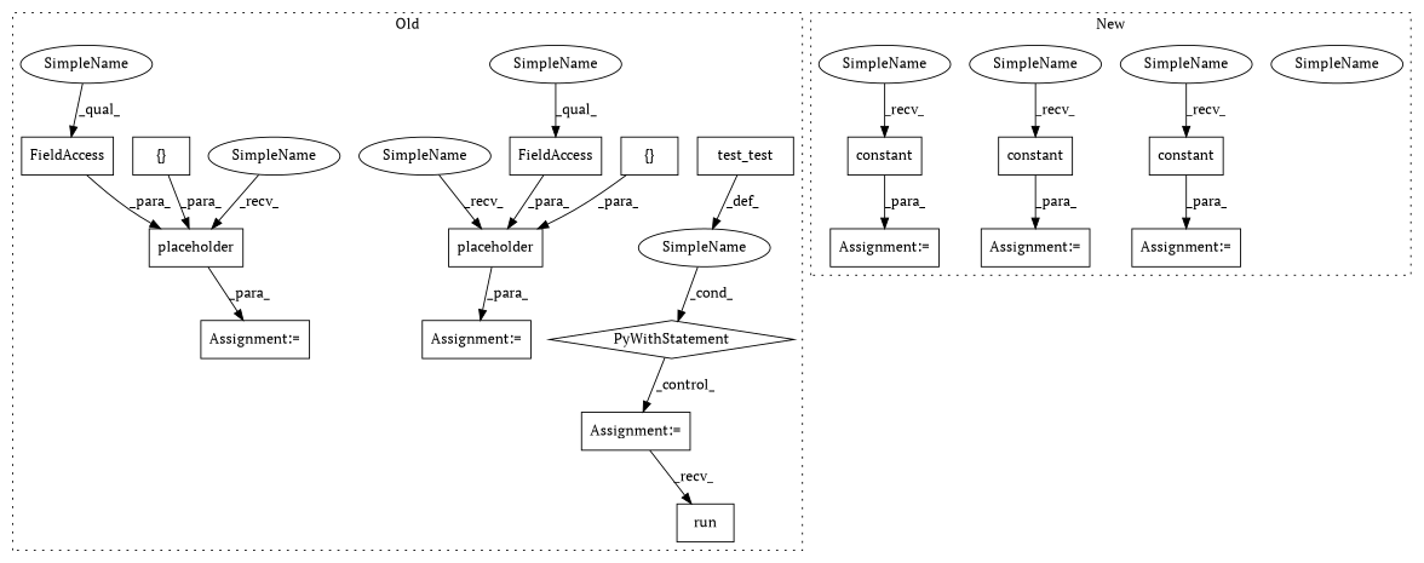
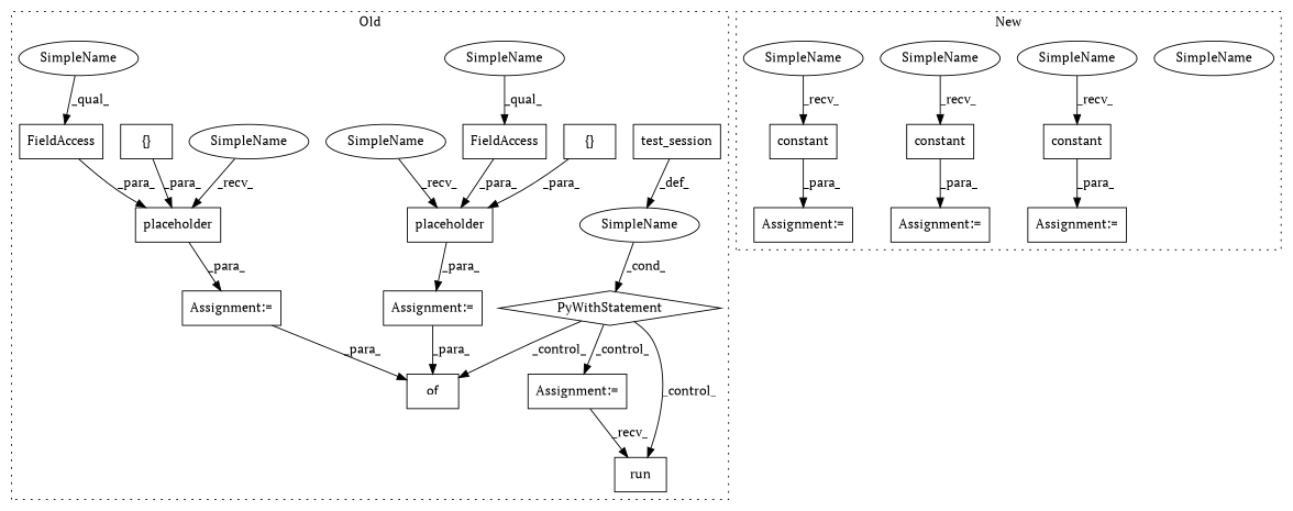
  digraph {
    fontname="PT Serif"
    node [a=42 fontname="PT Serif" l=10 s=5009 shape=box]
    edge [fontname="PT Serif"]
    n1 [a=32 l="4,1" label=run s="6234,6325"]
    n2 [label=SimpleName shape=ellipse l="" s=""]
    n3 [a=104 l="10,2" label=PyWithStatement s="5860,5889" shape=diamond]
+   n4 [a=32 l="3,1" label=of s="6250,6324"]
    n5 [a=7 l=1 label="Assignment:=" s=4985]
    n6 [a=32 l="12,1" label=placeholder s="4997,5061"]
    n7 [a=22 l=18 label=FieldAccess]
    n8 [a=4 l="1,1" label="{}" s="5223,5252"]
    n9 [a=4 l="1,1" label="{}" s="5037,5060"]
-   n10 [a=32 l=14 label=test_test s=5875]
+   n10 [a=32 l=14 label=test_session s=5875]
    n11 [a=22 l=18 label=FieldAccess s=5195]
    n12 [a=32 l="12,1" label=placeholder s="5183,5253"]
    n13 [a=7 l=1 label="Assignment:=" s=5171]
    n14 [a=7 l=7 label="Assignment:=" s=5903]
    n15 [label=SimpleName s=5172 shape=ellipse]
    n16 [label=SimpleName shape=ellipse]
    n17 [label=SimpleName s=4986 shape=ellipse]
    n18 [label=SimpleName s=5195 shape=ellipse]
    n19 [label=SimpleName s=5310 shape=ellipse]
    n20 [a=32 l="9,1" label=constant s="5321,5346"]
    n21 [a=32 l="9,1" label=constant s="5268,5291"]
    n22 [a=7 l=1 label="Assignment:=" s=5256]
    n23 [a=7 l=1 label="Assignment:=" s=5309]
    n24 [a=32 l="9,1" label=constant s="5221,5240"]
    n25 [a=7 l=1 label="Assignment:=" s=5209]
    n26 [label=SimpleName s=5257 shape=ellipse]
    n27 [label=SimpleName s=5210 shape=ellipse]
    n28 [label=SimpleName s=5310 shape=ellipse]
    subgraph cluster_1 {
      label=Old
      style=dotted
      n1
      n2
      n3
+     n4
      n5
      n6
      n7
      n8
      n9
      n10
      n11
      n12
      n13
      n14
      n15
      n16
      n17
      n18
    }
    subgraph cluster_2 {
      label=New
      style=dotted
      n19
      n20
      n21
      n22
      n23
      n24
      n25
      n26
      n27
      n28
    }
    n2 -> n3 [label=_cond_]
+   n3 -> n1 [label=_control_]
+   n3 -> n4 [label=_control_]
    n3 -> n14 [label=_control_]
+   n5 -> n4 [label=_para_]
    n6 -> n5 [label=_para_]
    n7 -> n6 [label=_para_]
    n8 -> n12 [label=_para_]
    n9 -> n6 [label=_para_]
    n10 -> n2 [label=_def_]
    n11 -> n12 [label=_para_]
    n12 -> n13 [label=_para_]
+   n13 -> n4 [label=_para_]
    n14 -> n1 [label=_recv_]
    n15 -> n12 [label=_recv_]
    n16 -> n7 [label=_qual_]
    n17 -> n6 [label=_recv_]
    n18 -> n11 [label=_qual_]
    n20 -> n23 [label=_para_]
    n21 -> n22 [label=_para_]
    n24 -> n25 [label=_para_]
    n26 -> n21 [label=_recv_]
    n27 -> n24 [label=_recv_]
    n28 -> n20 [label=_recv_]
  }
